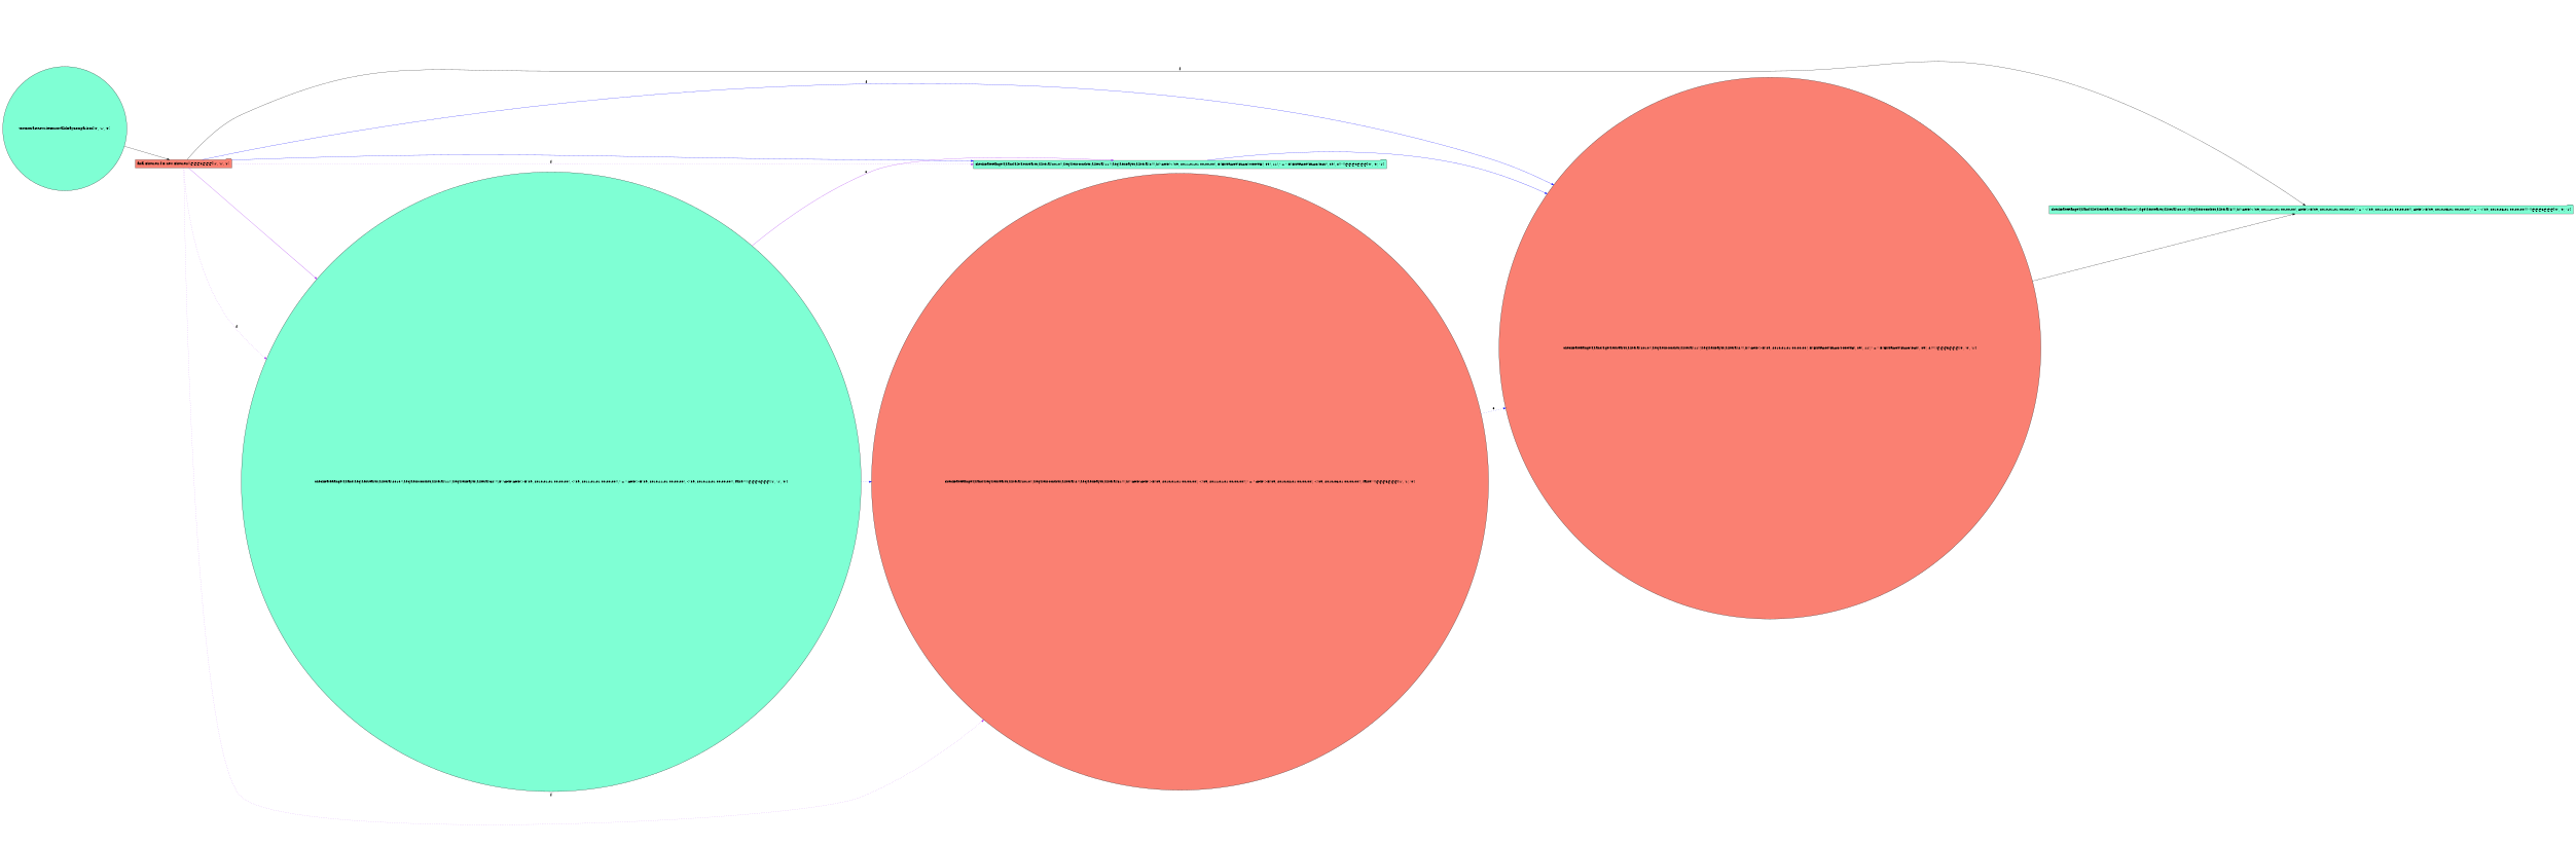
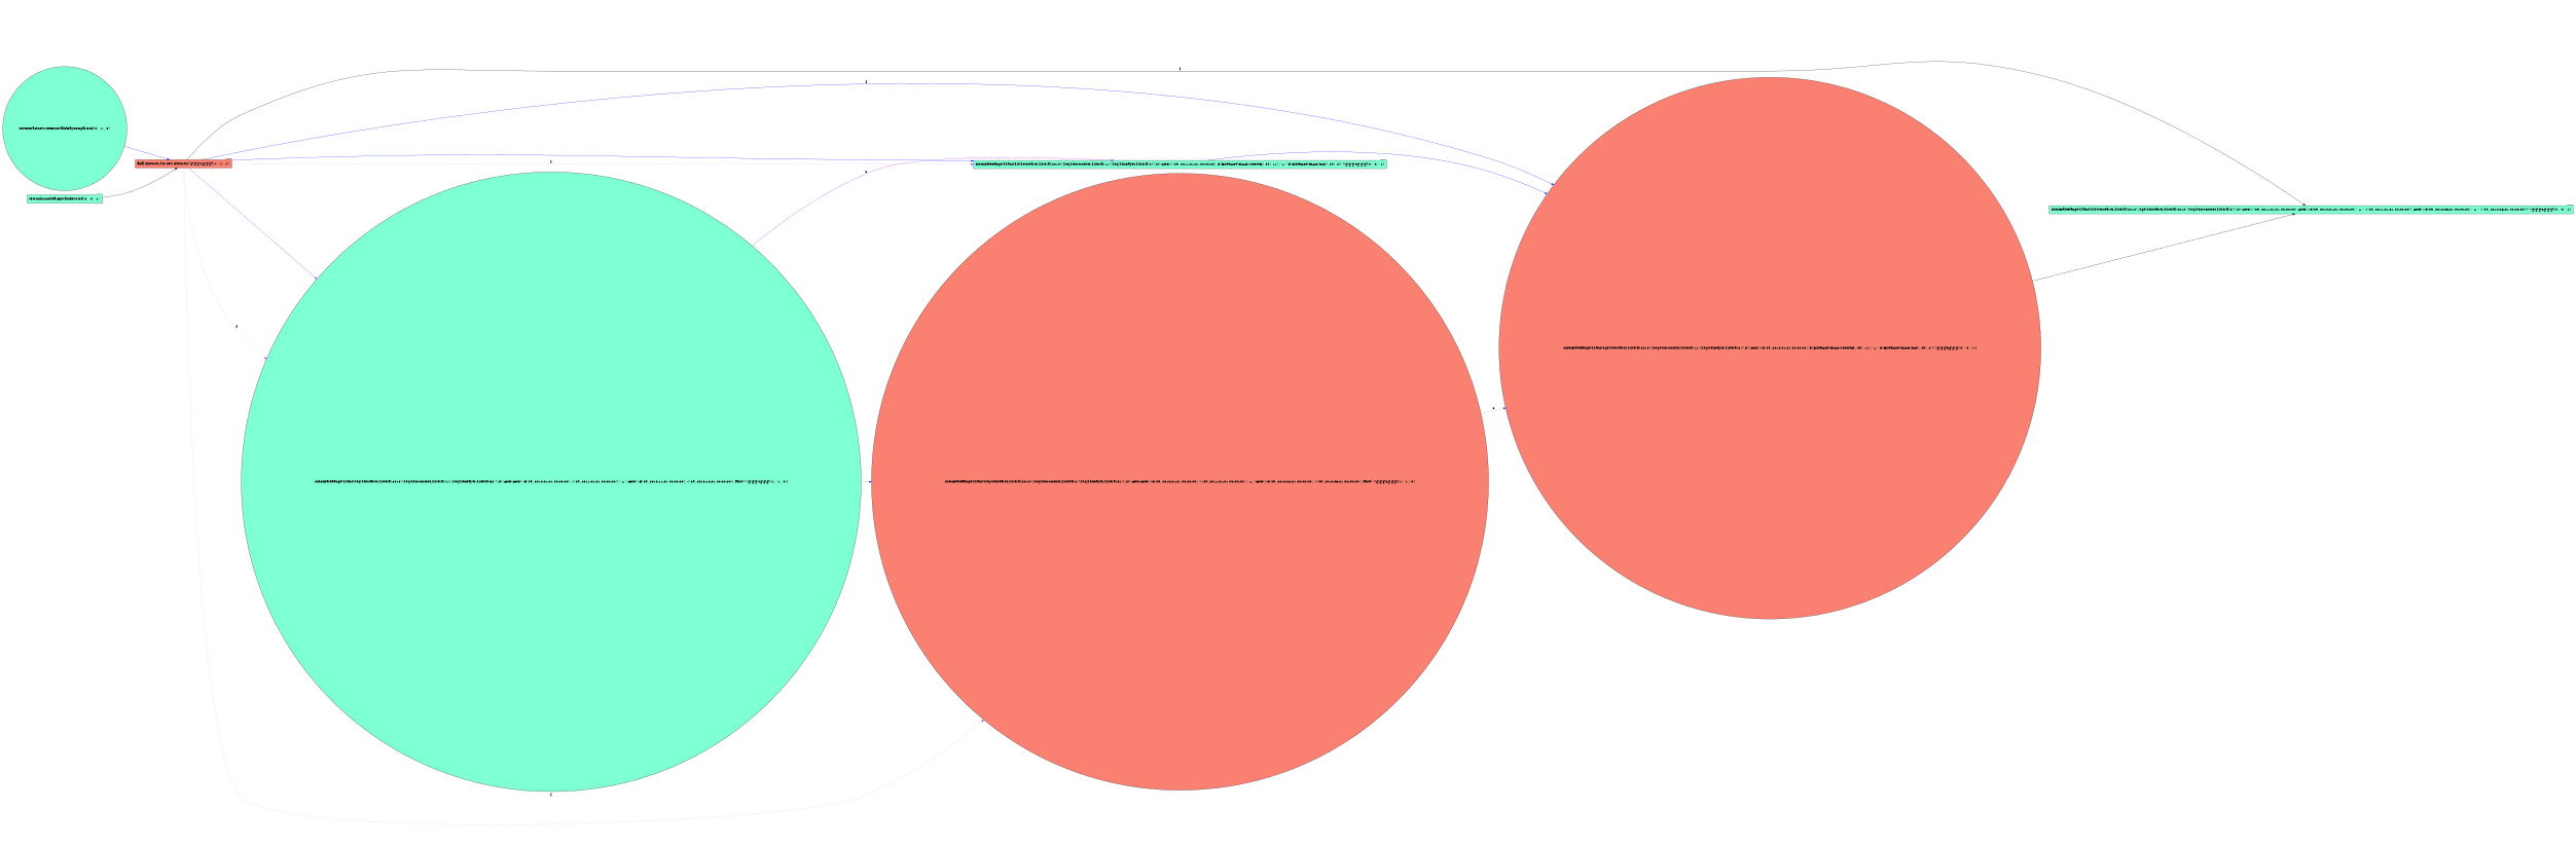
  digraph {
    rankdir=LR
    node [fillcolor=aquamarine shape=circle style=filled]
    edge [color=blue style=solid]
    n1 [fillcolor=salmon label="checkDateRange(f,f.and(f.eq(f.exYearTs,f.literal(2010)),f.eq(f.exMonthTs,f.literal(2)),f.eq(f.exDayTs,f.literal(31))),is(\"AND(AND(>=($9, 2010-01-01 00:00:00), <($9, 2011-01-01 00:00:00)),\" + \" AND(>=($9, 2010-02-01 00:00:00), <($9, 2010-03-01 00:00:00)), false)\"))@@@5@@@['1', '1', '0']"]
    n2 [fillcolor=salmon label="checkDateRange(f,f.and(f.ge(f.exYearTs,f.literal(2010)),f.eq(f.exMonthTs,f.literal(11)),f.eq(f.exDayTs,f.literal(2))),is(\"AND(>=($9, 2010-01-01 00:00:00), =(EXTRACT(FLAG(MONTH), $9), 11),\" + \" =(EXTRACT(FLAG(DAY), $9), 2))\"))@@@5@@@['0', '0', '1']"]
    n3 [label="checkDateRange(f,f.and(f.le(f.exYearTs,f.literal(2010)),f.ge(f.exYearTs,f.literal(2010)),f.eq(f.exMonthTs,f.literal(5))),is(\"AND(<($9, 2011-01-01 00:00:00), AND(>=($9, 2010-01-01 00:00:00),\" + \" <($9, 2011-01-01 00:00:00)), AND(>=($9, 2010-05-01 00:00:00),\" + \" <($9, 2010-06-01 00:00:00)))\"))@@@6@@@['0', '0', '1']" shape=folder]
    n4 [fillcolor=salmon label="final Fixture2 f = new Fixture2()@@@3@@@['1', '1', '1']" shape=folder]
    n5 [label="checkDateRange(f,f.and(f.eq(f.exYearTs,f.literal(2010)),f.eq(f.exMonthTs,f.literal(11)),f.eq(f.exDayTs,f.literal(32))),is(\"AND(AND(>=($9, 2010-01-01 00:00:00), <($9, 2011-01-01 00:00:00)),\" + \" AND(>=($9, 2010-11-01 00:00:00), <($9, 2010-12-01 00:00:00)), false)\"))@@@4@@@['1', '1', '0']"]
    n6 [label="checkDateRange(f,f.and(f.le(f.exYearTs,f.literal(2010)),f.eq(f.exMonthTs,f.literal(11)),f.eq(f.exDayTs,f.literal(2))),is(\"AND(<($9, 2011-01-01 00:00:00), =(EXTRACT(FLAG(MONTH), $9), 11),\" + \" =(EXTRACT(FLAG(DAY), $9), 2))\"))@@@4@@@['0', '0', '1']" shape=folder]
    n7 [label="testExtractRewriteForInvalidDayComparison['0', '1', '0']"]
+   n8 [label="testUnboundYearExtractRewrite['0', '0', '1']" shape=folder]
    n1 -> n2 [label=0 style=dotted]
    n2 -> n3 [color=black]
    n4 -> n1 [color=purple label=f style=dotted]
    n4 -> n2 [label=f]
    n4 -> n3 [color=black label=f]
    n4 -> n5 [color=purple label=f style=dotted]
    n4 -> n5 [color=purple]
    n4 -> n6 [color=purple label=f style=dotted]
    n4 -> n6
    n5 -> n1 [style=dotted]
    n5 -> n6 [color=purple label=0]
    n6 -> n2
-   n7 -> n4 [color=black]
+   n7 -> n4
+   n8 -> n4 [color=black]
  }
